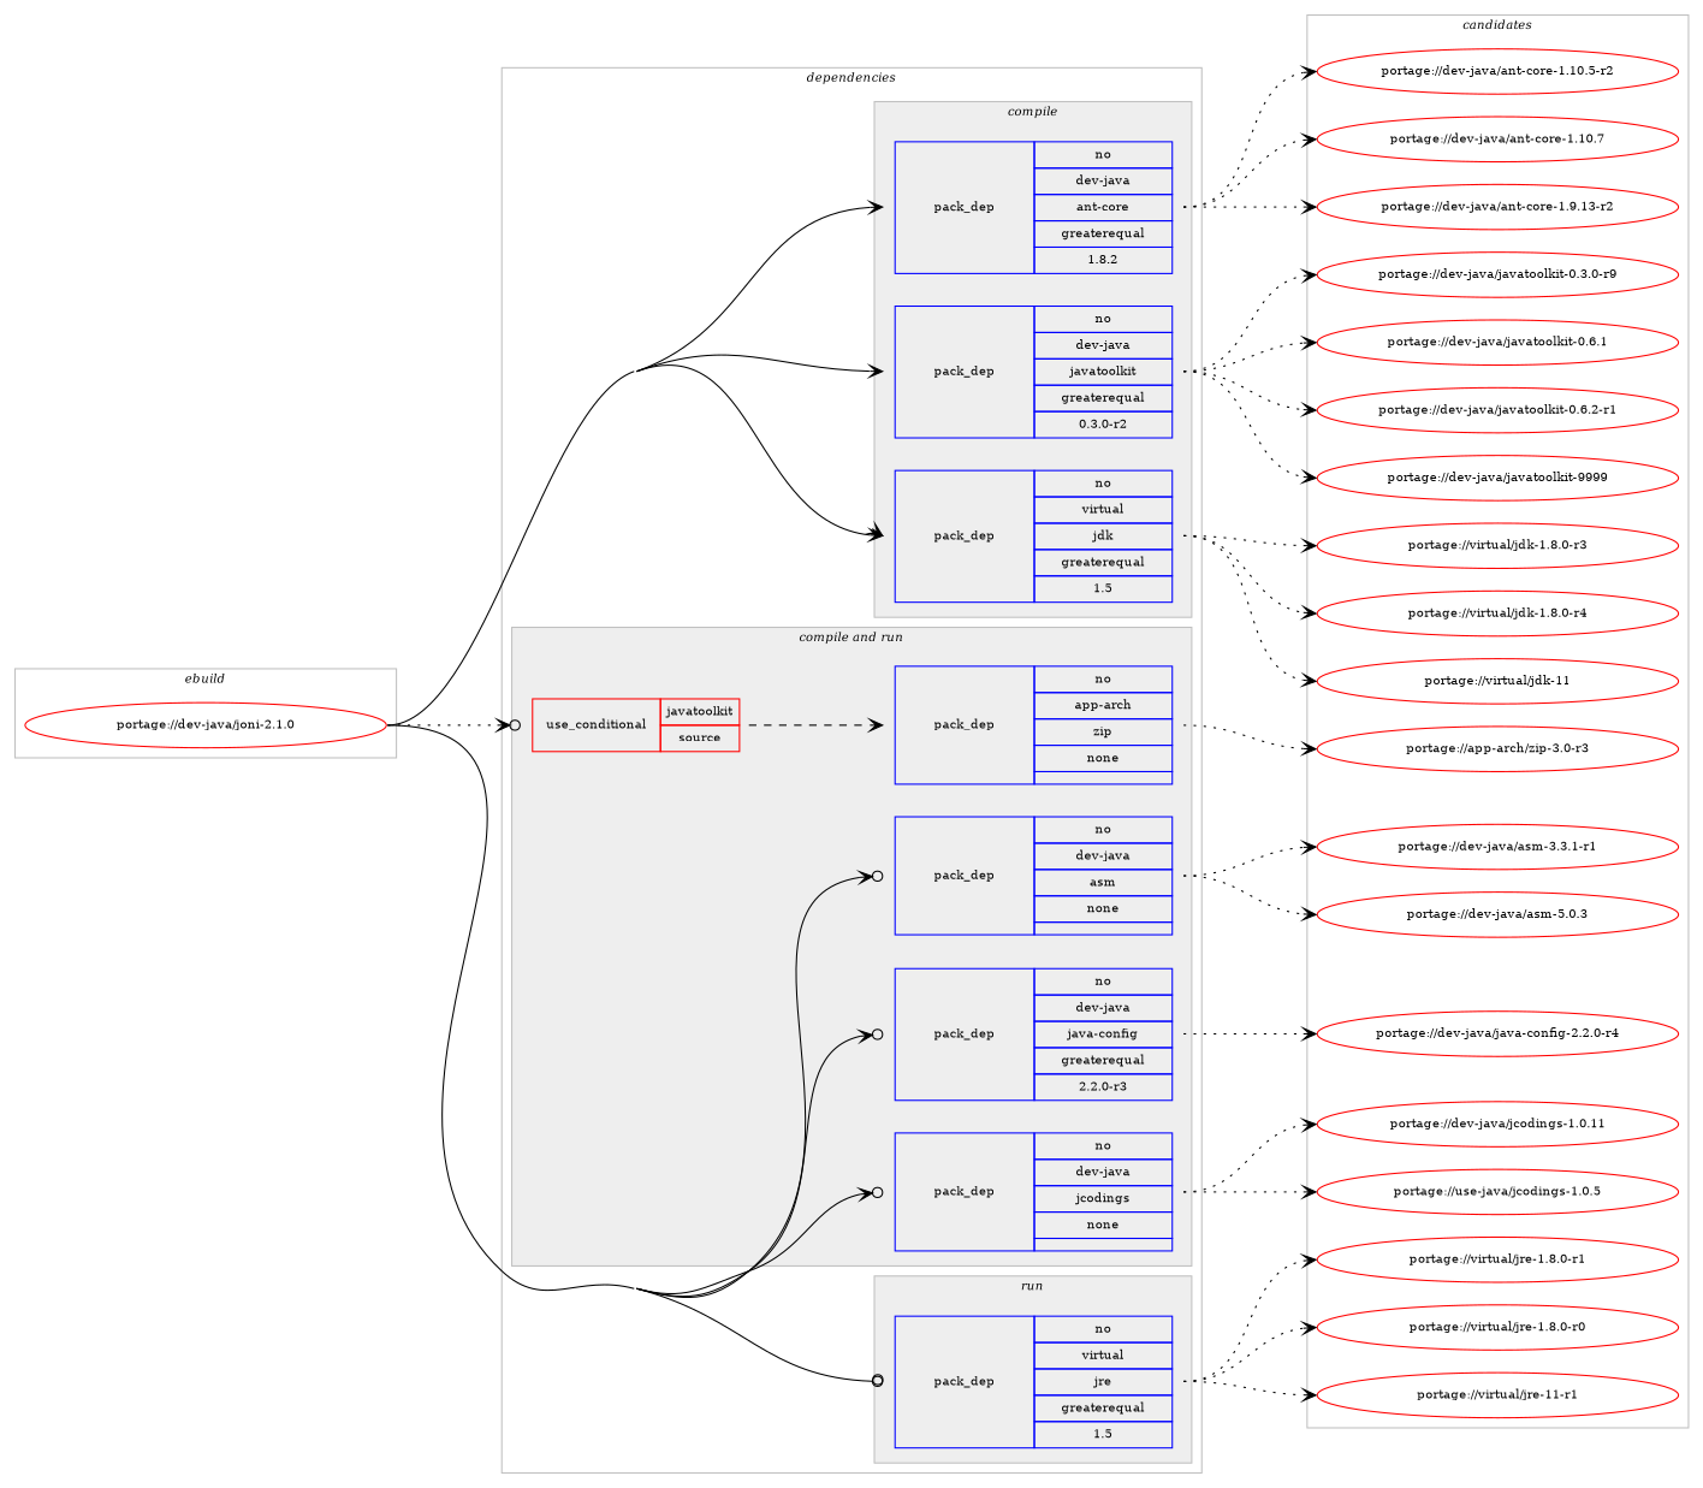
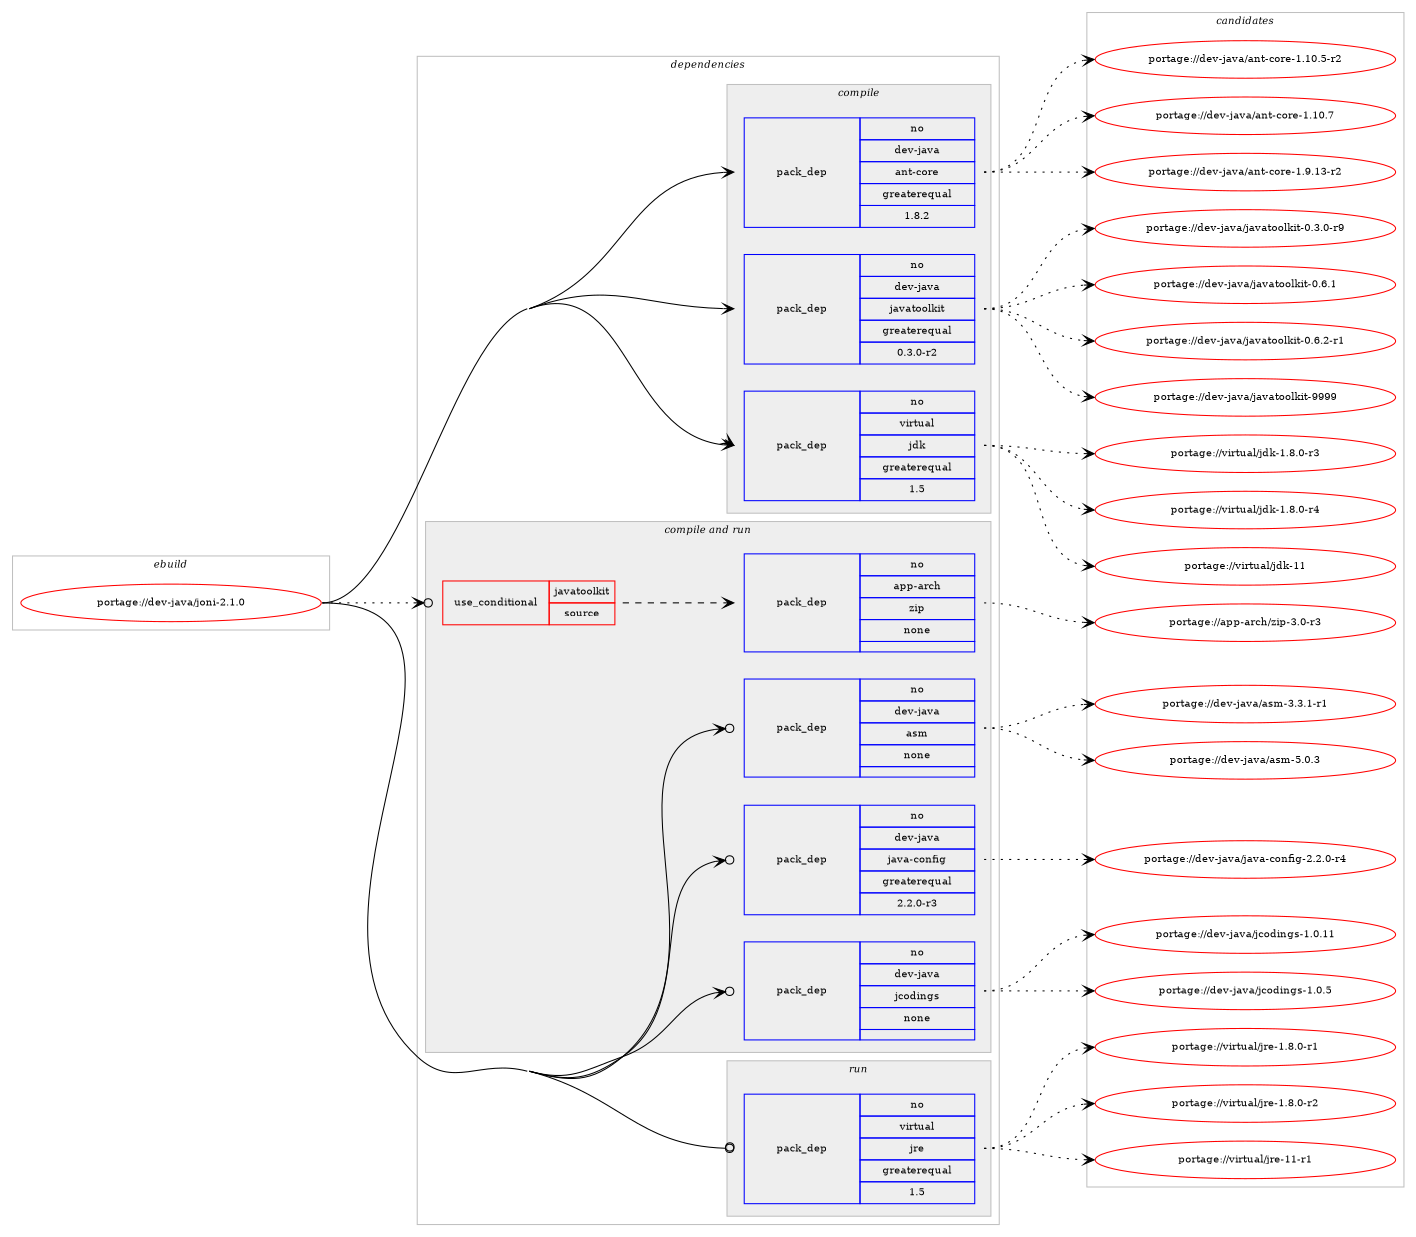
  digraph {
    compound=true
    concentrate=true
    fontname="DejaVu Serif"
    fontsize=10
    newrank=true
    rankdir=LR
    ranksep=1.5
    node [color=red fontname="DejaVu Serif" fontsize=10]
    edge [arrowhead=vee fontname="DejaVu Serif" headport=w style=dotted tailport=e weight=100]
    n1 [label="portage://dev-java/joni-2.1.0" width=4]
    n2 [color=blue label=<<TABLE BORDER="0" CELLBORDER="1" CELLSPACING="0" CELLPADDING="4" WIDTH="220"><TR><TD ROWSPAN="6" CELLPADDING="30">pack_dep</TD></TR><TR><TD WIDTH="110">no</TD></TR><TR><TD>dev-java</TD></TR><TR><TD>ant-core</TD></TR><TR><TD>greaterequal</TD></TR><TR><TD>1.8.2</TD></TR></TABLE>> shape=none]
    n3 [color=blue label=<<TABLE BORDER="0" CELLBORDER="1" CELLSPACING="0" CELLPADDING="4" WIDTH="220"><TR><TD ROWSPAN="6" CELLPADDING="30">pack_dep</TD></TR><TR><TD WIDTH="110">no</TD></TR><TR><TD>dev-java</TD></TR><TR><TD>javatoolkit</TD></TR><TR><TD>greaterequal</TD></TR><TR><TD>0.3.0-r2</TD></TR></TABLE>> shape=none]
    n4 [color=blue label=<<TABLE BORDER="0" CELLBORDER="1" CELLSPACING="0" CELLPADDING="4" WIDTH="220"><TR><TD ROWSPAN="6" CELLPADDING="30">pack_dep</TD></TR><TR><TD WIDTH="110">no</TD></TR><TR><TD>virtual</TD></TR><TR><TD>jdk</TD></TR><TR><TD>greaterequal</TD></TR><TR><TD>1.5</TD></TR></TABLE>> shape=none]
    n5 [color=blue label=<<TABLE BORDER="0" CELLBORDER="1" CELLSPACING="0" CELLPADDING="4" WIDTH="220"><TR><TD ROWSPAN="6" CELLPADDING="30">pack_dep</TD></TR><TR><TD WIDTH="110">no</TD></TR><TR><TD>app-arch</TD></TR><TR><TD>zip</TD></TR><TR><TD>none</TD></TR><TR><TD></TD></TR></TABLE>> shape=none]
    n6 [label=<<TABLE BORDER="0" CELLBORDER="1" CELLSPACING="0" CELLPADDING="4"><TR><TD ROWSPAN="3" CELLPADDING="10">use_conditional</TD></TR><TR><TD>javatoolkit</TD></TR><TR><TD>source</TD></TR></TABLE>> shape=none]
    n7 [color=blue label=<<TABLE BORDER="0" CELLBORDER="1" CELLSPACING="0" CELLPADDING="4" WIDTH="220"><TR><TD ROWSPAN="6" CELLPADDING="30">pack_dep</TD></TR><TR><TD WIDTH="110">no</TD></TR><TR><TD>dev-java</TD></TR><TR><TD>asm</TD></TR><TR><TD>none</TD></TR><TR><TD></TD></TR></TABLE>> shape=none]
    n8 [color=blue label=<<TABLE BORDER="0" CELLBORDER="1" CELLSPACING="0" CELLPADDING="4" WIDTH="220"><TR><TD ROWSPAN="6" CELLPADDING="30">pack_dep</TD></TR><TR><TD WIDTH="110">no</TD></TR><TR><TD>dev-java</TD></TR><TR><TD>java-config</TD></TR><TR><TD>greaterequal</TD></TR><TR><TD>2.2.0-r3</TD></TR></TABLE>> shape=none]
    n9 [color=blue label=<<TABLE BORDER="0" CELLBORDER="1" CELLSPACING="0" CELLPADDING="4" WIDTH="220"><TR><TD ROWSPAN="6" CELLPADDING="30">pack_dep</TD></TR><TR><TD WIDTH="110">no</TD></TR><TR><TD>dev-java</TD></TR><TR><TD>jcodings</TD></TR><TR><TD>none</TD></TR><TR><TD></TD></TR></TABLE>> shape=none]
    n10 [color=blue label=<<TABLE BORDER="0" CELLBORDER="1" CELLSPACING="0" CELLPADDING="4" WIDTH="220"><TR><TD ROWSPAN="6" CELLPADDING="30">pack_dep</TD></TR><TR><TD WIDTH="110">no</TD></TR><TR><TD>virtual</TD></TR><TR><TD>jre</TD></TR><TR><TD>greaterequal</TD></TR><TR><TD>1.5</TD></TR></TABLE>> shape=none]
    n11 [label="portage://dev-java/ant-core-1.10.5-r2" width=4]
    n12 [label="portage://dev-java/ant-core-1.10.7" width=4]
    n13 [label="portage://dev-java/ant-core-1.9.13-r2" width=4]
    n14 [label="portage://dev-java/javatoolkit-0.3.0-r9" width=4]
    n15 [label="portage://dev-java/javatoolkit-0.6.1" width=4]
    n16 [label="portage://dev-java/javatoolkit-0.6.2-r1" width=4]
    n17 [label="portage://dev-java/javatoolkit-9999" width=4]
    n18 [label="portage://virtual/jdk-1.8.0-r3" width=4]
    n19 [label="portage://virtual/jdk-1.8.0-r4" width=4]
    n20 [label="portage://virtual/jdk-11" width=4]
    n21 [label="portage://app-arch/zip-3.0-r3" width=4]
    n22 [label="portage://dev-java/asm-3.3.1-r1" width=4]
    n23 [label="portage://dev-java/asm-5.0.3" width=4]
    n24 [label="portage://dev-java/java-config-2.2.0-r4" width=4]
    n25 [label="portage://dev-java/jcodings-1.0.11" width=4]
-   n26 [label="portage://use-java/jcodings-1.0.5" width=4]
+   n26 [label="portage://dev-java/jcodings-1.0.5" width=4]
    n27 [label="portage://virtual/jre-1.8.0-r1" width=4]
-   n28 [label="portage://virtual/jre-1.8.0-r0" width=4]
+   n28 [label="portage://virtual/jre-1.8.0-r2" width=4]
    n29 [label="portage://virtual/jre-11-r1" width=4]
    subgraph cluster_1 {
      color=gray
      label=<<i>ebuild</i>>
      rank=same
      n1
    }
    subgraph cluster_2 {
      color=gray
      label=<<i>dependencies</i>>
      subgraph cluster_3 {
        color=gray
        fillcolor="#eeeeee"
        label=<<i>compile</i>>
        style=filled
        subgraph sub_4 {
          color=gray
          fillcolor="#eeeeee"
          label=<<i>compile</i>>
          style=filled
          n2
        }
        subgraph sub_5 {
          color=gray
          fillcolor="#eeeeee"
          label=<<i>compile</i>>
          style=filled
          n3
        }
        subgraph sub_6 {
          color=gray
          fillcolor="#eeeeee"
          label=<<i>compile</i>>
          style=filled
          n4
        }
      }
      subgraph cluster_7 {
        color=gray
        fillcolor="#eeeeee"
        label=<<i>compile and run</i>>
        style=filled
        subgraph sub_8 {
          color=gray
          fillcolor="#eeeeee"
          label=<<i>compile and run</i>>
          style=filled
          n6
          subgraph sub_9 {
            color=gray
            fillcolor="#eeeeee"
            label=<<i>compile and run</i>>
            style=filled
            n5
          }
        }
        subgraph sub_10 {
          color=gray
          fillcolor="#eeeeee"
          label=<<i>compile and run</i>>
          style=filled
          n7
        }
        subgraph sub_11 {
          color=gray
          fillcolor="#eeeeee"
          label=<<i>compile and run</i>>
          style=filled
          n8
        }
        subgraph sub_12 {
          color=gray
          fillcolor="#eeeeee"
          label=<<i>compile and run</i>>
          style=filled
          n9
        }
      }
      subgraph cluster_13 {
        color=gray
        fillcolor="#eeeeee"
        label=<<i>run</i>>
        style=filled
        subgraph sub_14 {
          color=gray
          fillcolor="#eeeeee"
          label=<<i>run</i>>
          style=filled
          n10
        }
      }
    }
    subgraph cluster_15 {
      color=gray
      label=<<i>candidates</i>>
      rank=same
      subgraph sub_16 {
        color=black
        label=<<i>candidates</i>>
        nodesep=1
        rank=same
        n11
        n12
        n13
      }
      subgraph sub_17 {
        color=black
        label=<<i>candidates</i>>
        nodesep=1
        rank=same
        n14
        n15
        n16
        n17
      }
      subgraph sub_18 {
        color=black
        label=<<i>candidates</i>>
        nodesep=1
        rank=same
        n18
        n19
        n20
      }
      subgraph sub_19 {
        color=black
        label=<<i>candidates</i>>
        nodesep=1
        rank=same
        n21
      }
      subgraph sub_20 {
        color=black
        label=<<i>candidates</i>>
        nodesep=1
        rank=same
        n22
        n23
      }
      subgraph sub_21 {
        color=black
        label=<<i>candidates</i>>
        nodesep=1
        rank=same
        n24
      }
      subgraph sub_22 {
        color=black
        label=<<i>candidates</i>>
        nodesep=1
        rank=same
        n25
        n26
      }
      subgraph sub_23 {
        color=black
        label=<<i>candidates</i>>
        nodesep=1
        rank=same
        n27
        n28
        n29
      }
    }
    n1 -> n2 [style=solid weight=20]
    n1 -> n3 [style=solid weight=20]
    n1 -> n4 [style=solid weight=20]
    n1 -> n6 [arrowhead=odotvee weight=20]
    n1 -> n7 [arrowhead=odotvee style=solid weight=20]
    n1 -> n8 [arrowhead=odotvee style=solid weight=20]
    n1 -> n9 [arrowhead=odotvee style=solid weight=20]
    n1 -> n10 [arrowhead=odot style=solid weight=20]
    n2 -> n11
    n2 -> n12
    n2 -> n13
    n3 -> n14
    n3 -> n15
    n3 -> n16
    n3 -> n17
    n4 -> n18
    n4 -> n19
    n4 -> n20
    n5 -> n21
    n6 -> n5 [style=dashed weight=20]
    n7 -> n22
    n7 -> n23
    n8 -> n24
    n9 -> n25
    n9 -> n26
    n10 -> n27
    n10 -> n28
    n10 -> n29
  }
